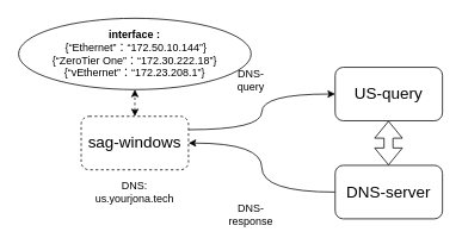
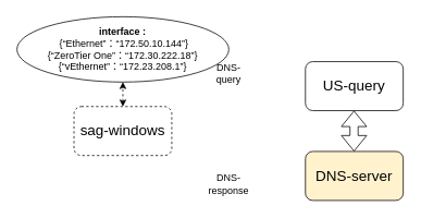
  <mxCell id="0" />
  <mxCell id="1" parent="0" />
- <mxCell id="2" style="edgeStyle=orthogonalEdgeStyle;curved=1;rounded=0;orthogonalLoop=1;jettySize=auto;html=1;exitX=1;exitY=0.25;exitDx=0;exitDy=0;elbow=vertical;" edge="1" parent="1" source="3" target="4"><mxGeometry relative="1" as="geometry" /></mxCell>
  <mxCell id="3" value="&lt;font style=&quot;font-size: 18px;&quot;&gt;sag-windows&lt;/font&gt;" style="rounded=1;whiteSpace=wrap;html=1;dashed=1;" vertex="1" parent="1"><mxGeometry x="90" y="130" width="120" height="60" as="geometry" /></mxCell>
  <mxCell id="4" value="&lt;font style=&quot;font-size: 18px;&quot;&gt;US-query&lt;/font&gt;" style="rounded=1;whiteSpace=wrap;html=1;" vertex="1" parent="1"><mxGeometry x="374" y="75" width="120" height="60" as="geometry" /></mxCell>
  <mxCell id="5" value="DNS-query" style="text;html=1;align=center;verticalAlign=middle;whiteSpace=wrap;rounded=0;" vertex="1" parent="1"><mxGeometry x="250" y="75" width="60" height="30" as="geometry" /></mxCell>
- <mxCell id="6" value="DNS: us.yourjona.tech" style="text;html=1;align=center;verticalAlign=middle;whiteSpace=wrap;rounded=0;" vertex="1" parent="1"><mxGeometry x="120" y="200" width="60" height="30" as="geometry" /></mxCell>
  <mxCell id="7" value="" style="shape=flexArrow;endArrow=classic;startArrow=classic;html=1;rounded=0;" edge="1" parent="1"><mxGeometry width="100" height="100" relative="1" as="geometry"><mxPoint x="433.66" y="185" as="sourcePoint" /><mxPoint x="433.66" y="135" as="targetPoint" /></mxGeometry></mxCell>
- <mxCell id="8" style="edgeStyle=orthogonalEdgeStyle;curved=1;rounded=0;orthogonalLoop=1;jettySize=auto;html=1;exitX=0;exitY=0.5;exitDx=0;exitDy=0;elbow=vertical;" edge="1" parent="1" source="9" target="3"><mxGeometry relative="1" as="geometry" /></mxCell>
- <mxCell id="9" value="&lt;font style=&quot;font-size: 18px;&quot;&gt;DNS-server&lt;/font&gt;" style="rounded=1;whiteSpace=wrap;html=1;" vertex="1" parent="1"><mxGeometry x="374" y="185" width="120" height="60" as="geometry" /></mxCell>
- <mxCell id="10" value="DNS-response" style="text;html=1;align=center;verticalAlign=middle;whiteSpace=wrap;rounded=0;" vertex="1" parent="1"><mxGeometry x="250" y="225" width="60" height="30" as="geometry" /></mxCell>
+ <mxCell id="9" value="&lt;font style=&quot;font-size: 18px;&quot;&gt;DNS-server&lt;/font&gt;" style="rounded=1;whiteSpace=wrap;html=1;fillColor=#fff2cc;" vertex="1" parent="1"><mxGeometry x="374" y="185" width="120" height="60" as="geometry" /></mxCell>
+ <mxCell id="10" value="DNS-response" style="text;html=1;align=center;verticalAlign=middle;whiteSpace=wrap;rounded=0;" vertex="1" parent="1"><mxGeometry x="250" y="210" width="60" height="30" as="geometry" /></mxCell>
  <mxCell id="11" value="&lt;b&gt;interface :&lt;/b&gt;&lt;div&gt;&amp;nbsp;{“Ethernet”：“172.50.10.144”}&lt;div&gt;{“ZeroTier One”：“172.30.222.18”}&lt;/div&gt;&lt;div&gt;{“vEthernet”：“172.23.208.1”}&lt;/div&gt;&lt;/div&gt;" style="ellipse;whiteSpace=wrap;html=1;" vertex="1" parent="1"><mxGeometry x="20" y="20" width="260" height="80" as="geometry" /></mxCell>
  <mxCell id="12" value="" style="endArrow=classic;startArrow=classic;html=1;rounded=0;elbow=vertical;exitX=0.5;exitY=0;exitDx=0;exitDy=0;dashed=1;" edge="1" parent="1" source="3"><mxGeometry width="50" height="50" relative="1" as="geometry"><mxPoint x="100" y="150" as="sourcePoint" /><mxPoint x="150" y="100" as="targetPoint" /></mxGeometry></mxCell>
